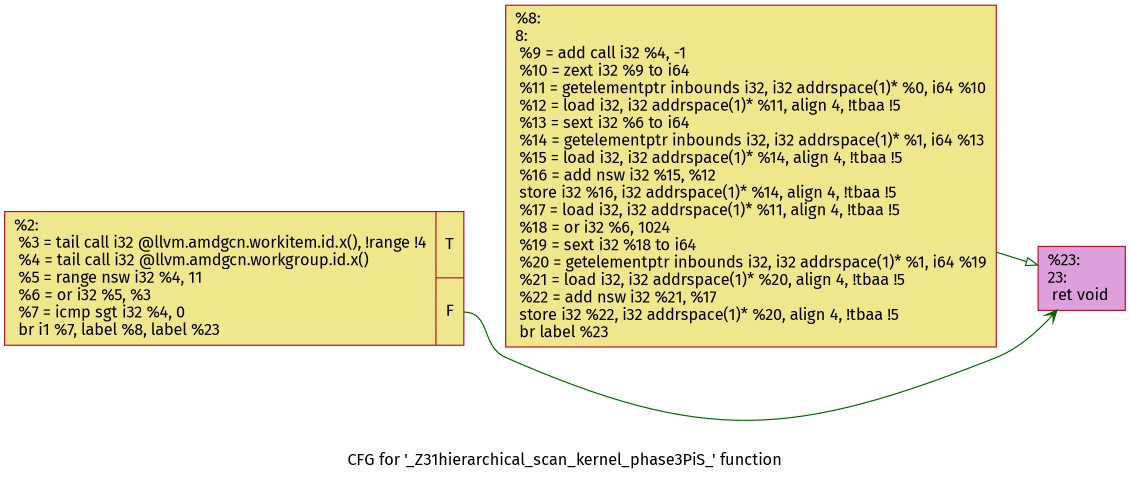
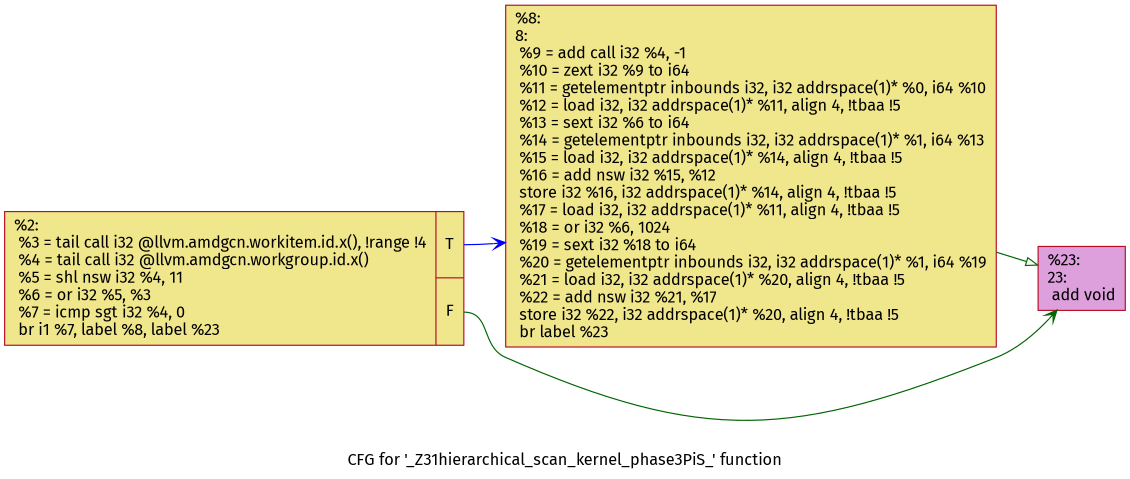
  digraph {
    fontname="Fira Sans"
    label="CFG for '_Z31hierarchical_scan_kernel_phase3PiS_' function"
    rankdir=LR
    node [color="#b70d28ff" fillcolor=khaki fontname="Fira Sans" shape=record style=filled]
    edge [arrowhead=vee color=darkgreen fontname="Fira Sans"]
-   n1 [label="{%2:\l  %3 = tail call i32 @llvm.amdgcn.workitem.id.x(), !range !4\l  %4 = tail call i32 @llvm.amdgcn.workgroup.id.x()\l  %5 = range nsw i32 %4, 11\l  %6 = or i32 %5, %3\l  %7 = icmp sgt i32 %4, 0\l  br i1 %7, label %8, label %23\l|{<s0>T|<s1>F}}"]
+   n1 [label="{%2:\l  %3 = tail call i32 @llvm.amdgcn.workitem.id.x(), !range !4\l  %4 = tail call i32 @llvm.amdgcn.workgroup.id.x()\l  %5 = shl nsw i32 %4, 11\l  %6 = or i32 %5, %3\l  %7 = icmp sgt i32 %4, 0\l  br i1 %7, label %8, label %23\l|{<s0>T|<s1>F}}"]
    n2 [label="{%8:\l8:                                                \l  %9 = add call i32 %4, -1\l  %10 = zext i32 %9 to i64\l  %11 = getelementptr inbounds i32, i32 addrspace(1)* %0, i64 %10\l  %12 = load i32, i32 addrspace(1)* %11, align 4, !tbaa !5\l  %13 = sext i32 %6 to i64\l  %14 = getelementptr inbounds i32, i32 addrspace(1)* %1, i64 %13\l  %15 = load i32, i32 addrspace(1)* %14, align 4, !tbaa !5\l  %16 = add nsw i32 %15, %12\l  store i32 %16, i32 addrspace(1)* %14, align 4, !tbaa !5\l  %17 = load i32, i32 addrspace(1)* %11, align 4, !tbaa !5\l  %18 = or i32 %6, 1024\l  %19 = sext i32 %18 to i64\l  %20 = getelementptr inbounds i32, i32 addrspace(1)* %1, i64 %19\l  %21 = load i32, i32 addrspace(1)* %20, align 4, !tbaa !5\l  %22 = add nsw i32 %21, %17\l  store i32 %22, i32 addrspace(1)* %20, align 4, !tbaa !5\l  br label %23\l}"]
-   n3 [fillcolor=plum label="{%23:\l23:                                               \l  ret void\l}"]
+   n3 [fillcolor=plum label="{%23:\l23:                                               \l  add void\l}"]
+   n1 -> n2 [color=blue tailport=s0]
    n1 -> n3 [tailport=s1]
    n2 -> n3 [arrowhead=onormal]
  }
